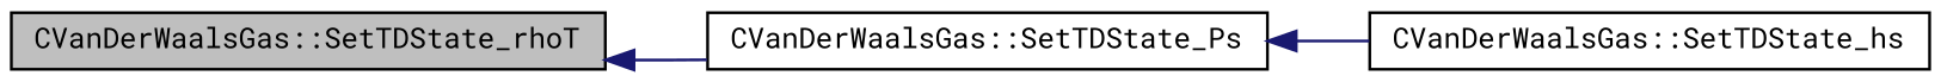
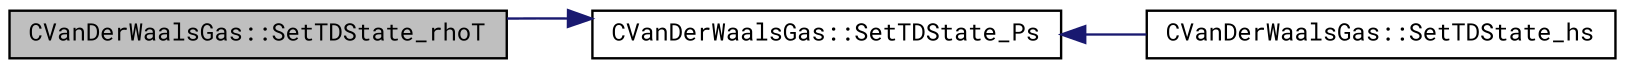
  digraph {
    fontname="Roboto Mono"
    rankdir=LR
    node [color=black fillcolor=white fontname="Roboto Mono" fontsize=10 shape=record style=filled]
    edge [color=midnightblue dir=back fontname="Roboto Mono" fontsize=10 labelfontname=Helvetica labelfontsize=10 style=solid]
    n1 [fillcolor=grey75 fontcolor=black height=0.2 label="CVanDerWaalsGas::SetTDState_rhoT" width=0.4]
    n2 [height=0.2 label="CVanDerWaalsGas::SetTDState_Ps" width=0.4]
    n3 [height=0.2 label="CVanDerWaalsGas::SetTDState_hs" width=0.4]
-   n1 -> n2
+   n2 -> n1
    n2 -> n3
  }
